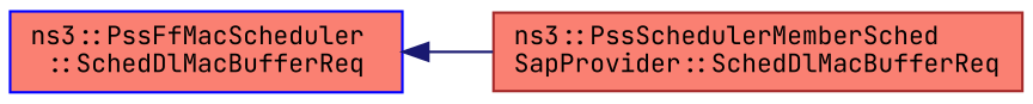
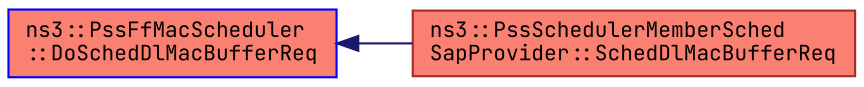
  digraph {
    rankdir=LR
    fontname="JetBrains Mono"
    node [fillcolor=salmon fontname="JetBrains Mono" fontsize=10 shape=record style=filled]
-   n1 [color=blue fontcolor=black height=0.2 label="ns3::PssFfMacScheduler\l::SchedDlMacBufferReq" width=0.4]
+   n1 [color=blue fontcolor=black height=0.2 label="ns3::PssFfMacScheduler\l::DoSchedDlMacBufferReq" width=0.4]
    n2 [color=brown height=0.2 label="ns3::PssSchedulerMemberSched\lSapProvider::SchedDlMacBufferReq" width=0.4]
    n1 -> n2 [color=midnightblue dir=back fontname="JetBrains Mono" fontsize=10 labelfontname=Helvetica labelfontsize=10 style=solid]
  }
